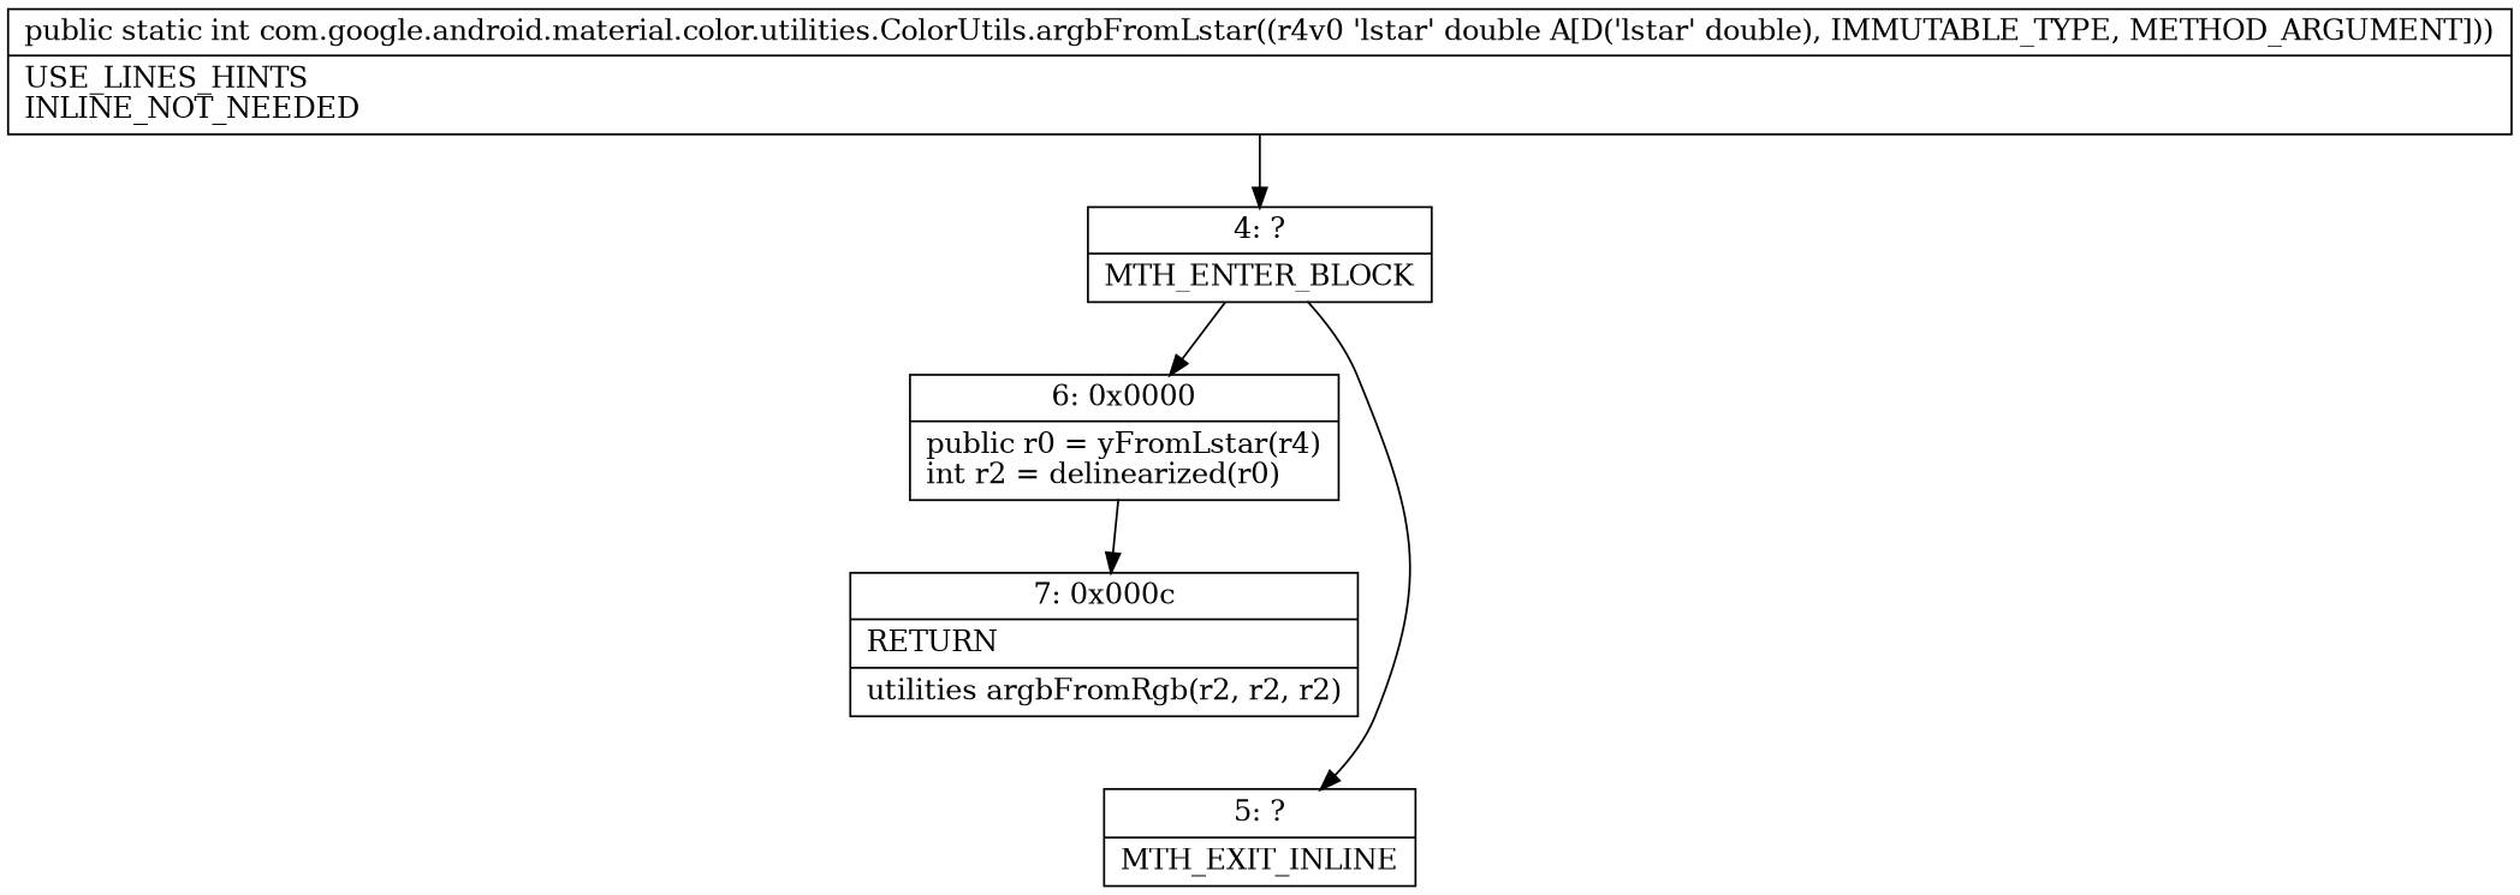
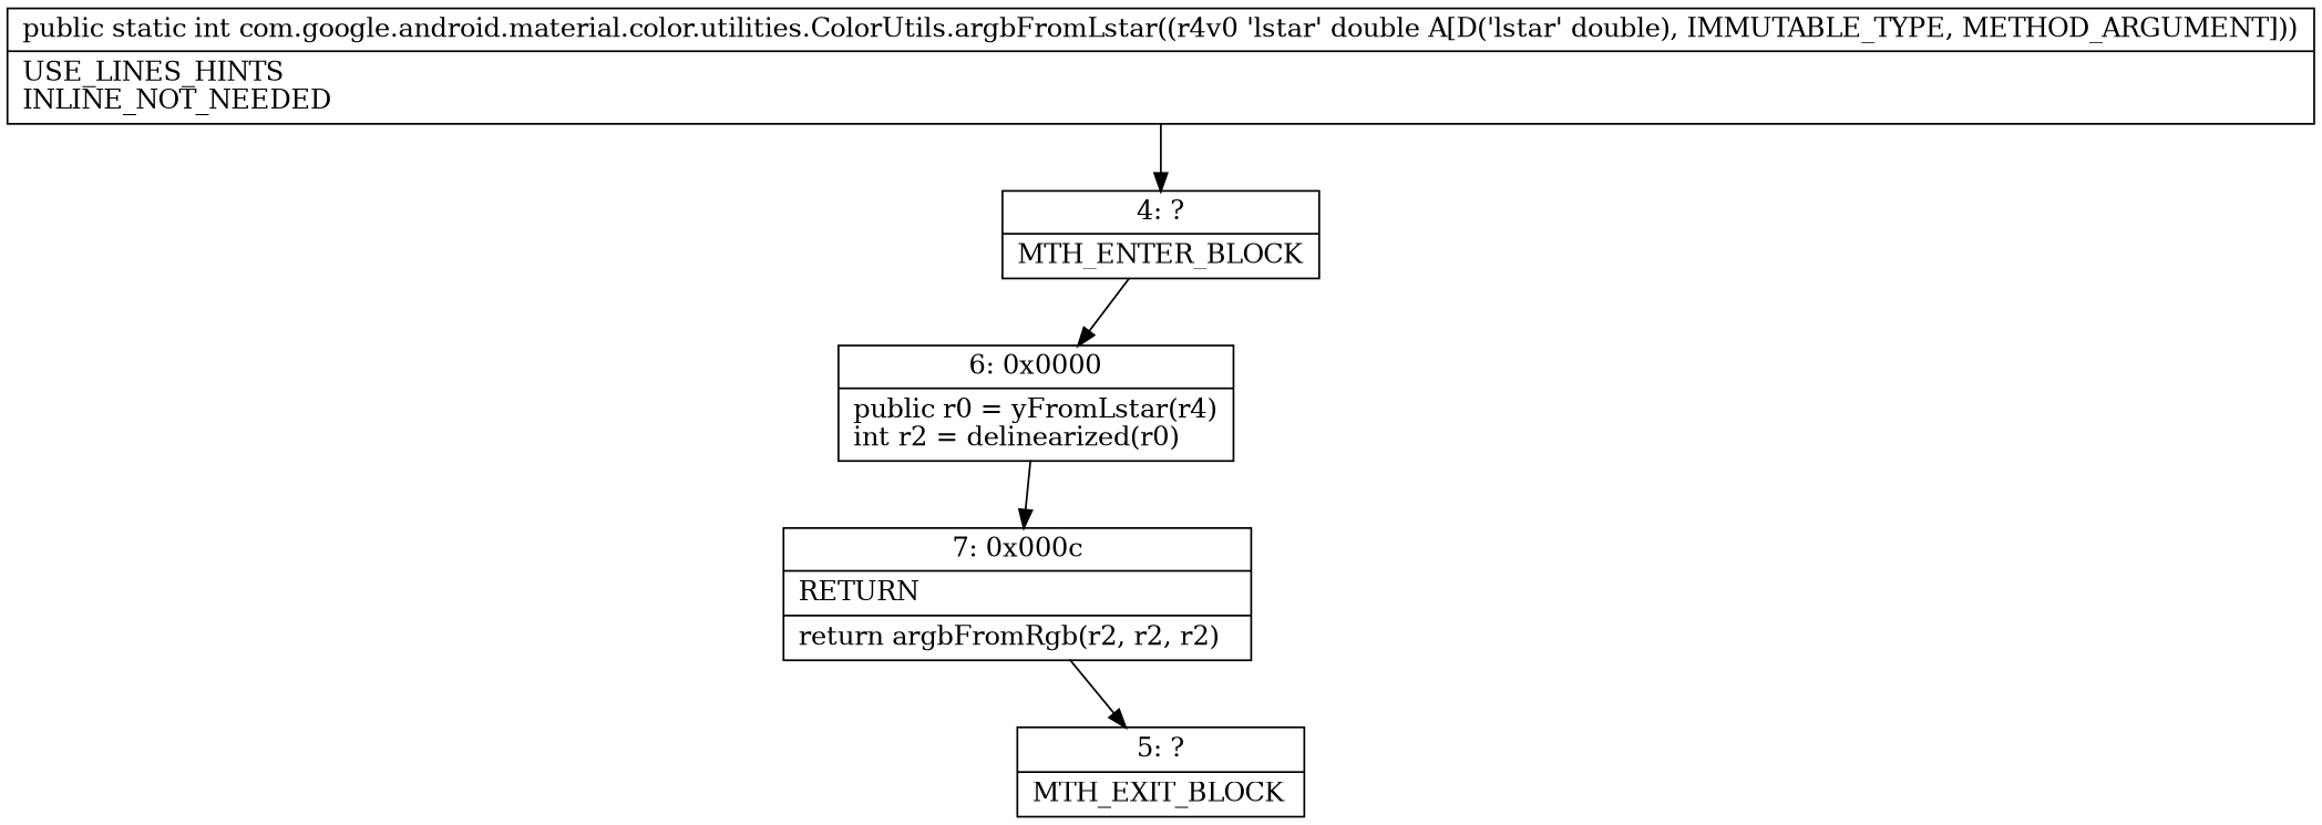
  digraph {
    node [shape=record]
    n1 [label="{4\:\ ?|MTH_ENTER_BLOCK\l}"]
    n2 [label="{6\:\ 0x0000|public r0 = yFromLstar(r4)\lint r2 = delinearized(r0)\l}"]
-   n3 [label="{7\:\ 0x000c|RETURN\l|utilities argbFromRgb(r2, r2, r2)\l}"]
-   n4 [label="{5\:\ ?|MTH_EXIT_INLINE\l}"]
+   n3 [label="{7\:\ 0x000c|RETURN\l|return argbFromRgb(r2, r2, r2)\l}"]
+   n4 [label="{5\:\ ?|MTH_EXIT_BLOCK\l}"]
    n5 [label="{public static int com.google.android.material.color.utilities.ColorUtils.argbFromLstar((r4v0 'lstar' double A[D('lstar' double), IMMUTABLE_TYPE, METHOD_ARGUMENT]))  | USE_LINES_HINTS\lINLINE_NOT_NEEDED\l}"]
    n1 -> n2
    n2 -> n3
-   n1 -> n4
+   n3 -> n4
    n5 -> n1
  }
